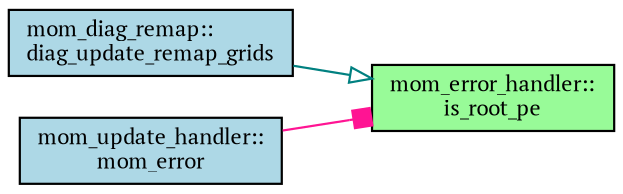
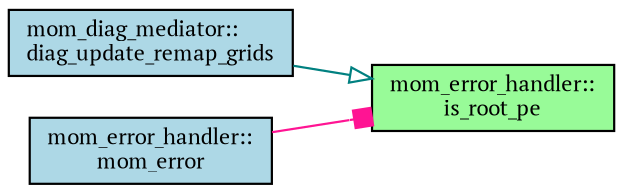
  digraph {
    fontname="PT Serif"
    rankdir=LR
    node [color=black fillcolor=lightblue fontname="PT Serif" fontsize=10 shape=record style=filled]
    edge [fontname="PT Serif" fontsize=10 labelfontname=Helvetica labelfontsize=10 style=solid]
-   n1 [fontcolor=black height=0.2 label="mom_diag_remap::\ldiag_update_remap_grids" width=0.4]
+   n1 [fontcolor=black height=0.2 label="mom_diag_mediator::\ldiag_update_remap_grids" width=0.4]
    n2 [fillcolor=palegreen height=0.2 label="mom_error_handler::\lis_root_pe" width=0.4]
-   n3 [height=0.2 label="mom_update_handler::\lmom_error" width=0.4]
+   n3 [height=0.2 label="mom_error_handler::\lmom_error" width=0.4]
    n1 -> n2 [arrowhead=onormal color=teal]
    n3 -> n2 [arrowhead=box color=deeppink]
  }
